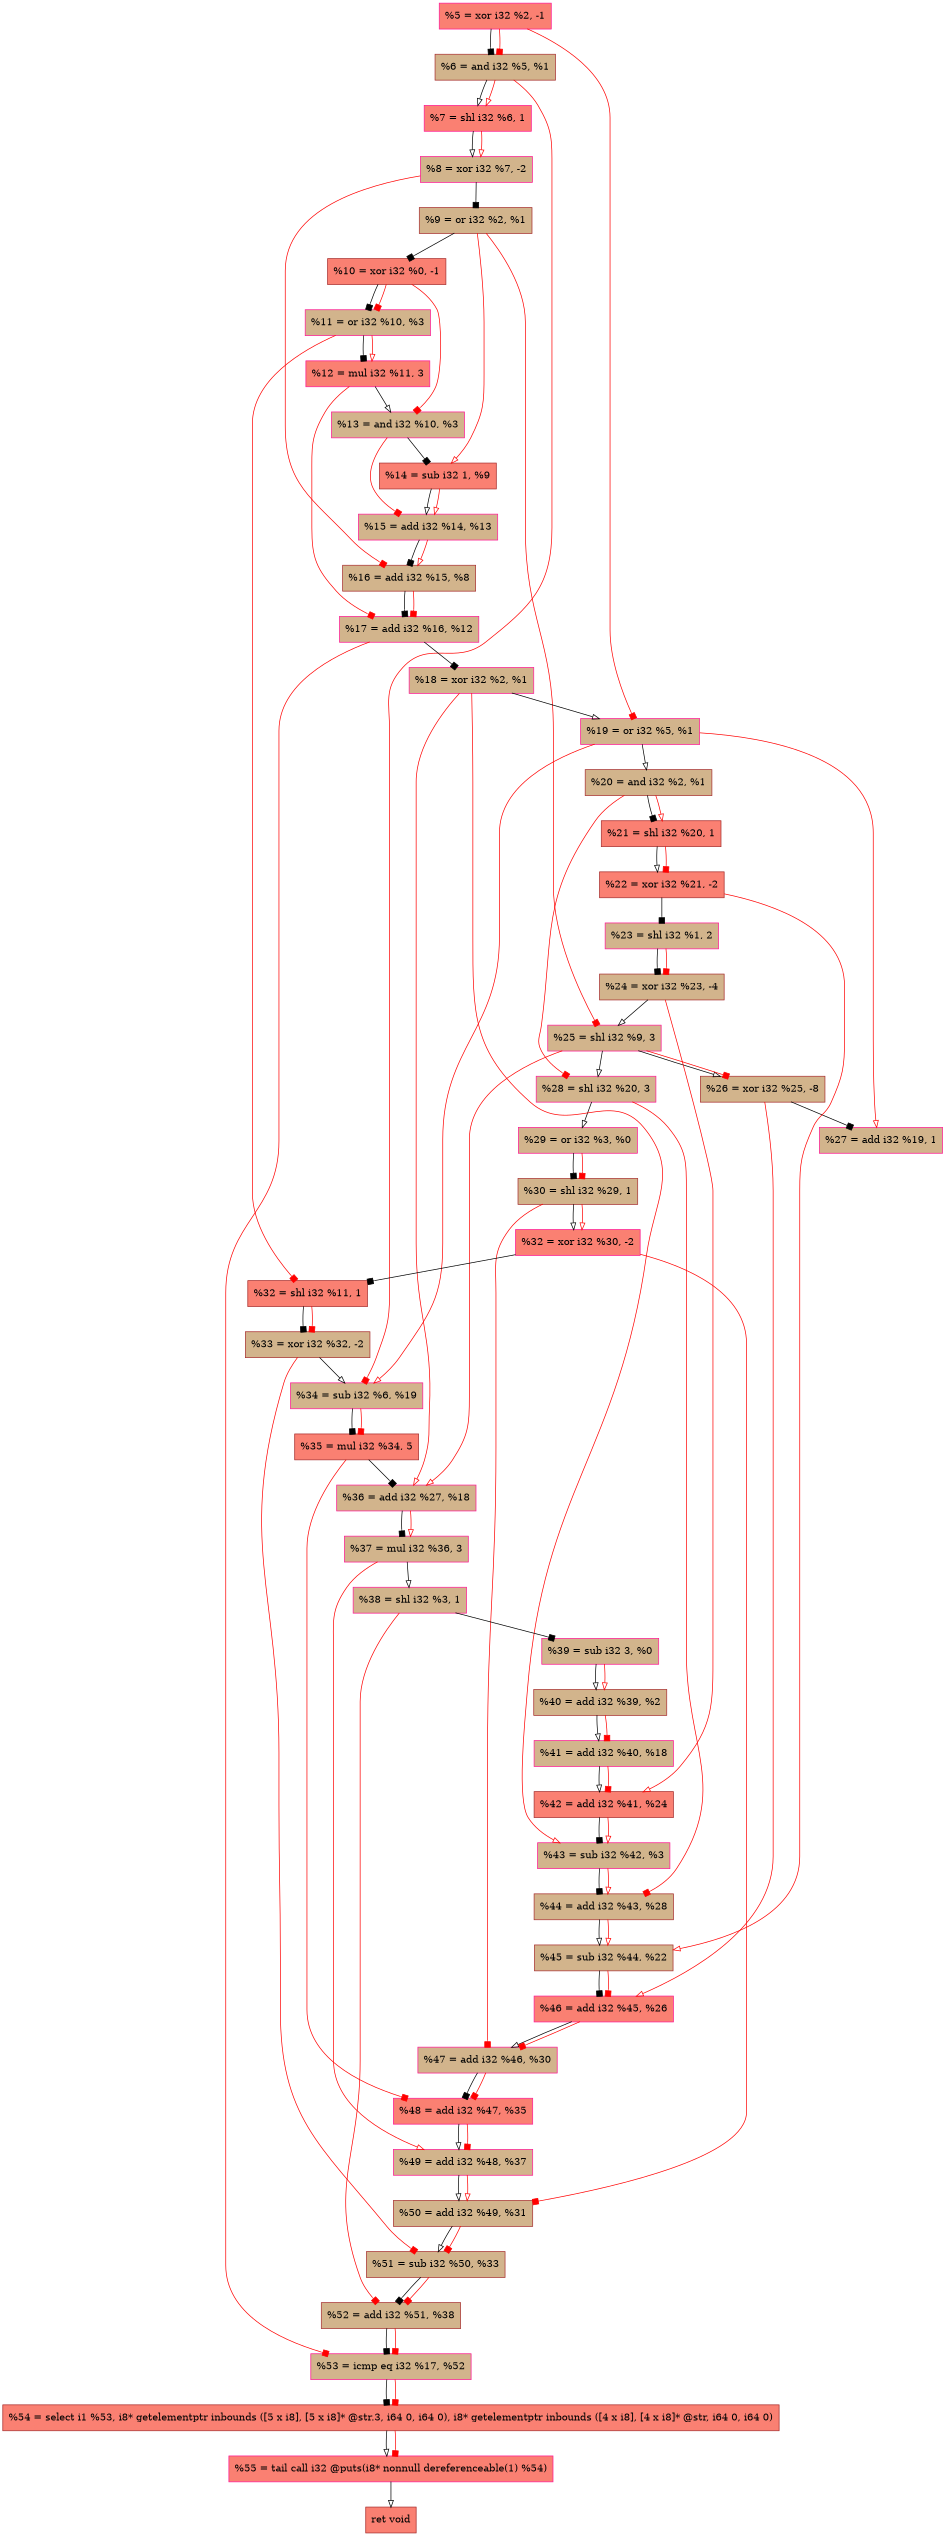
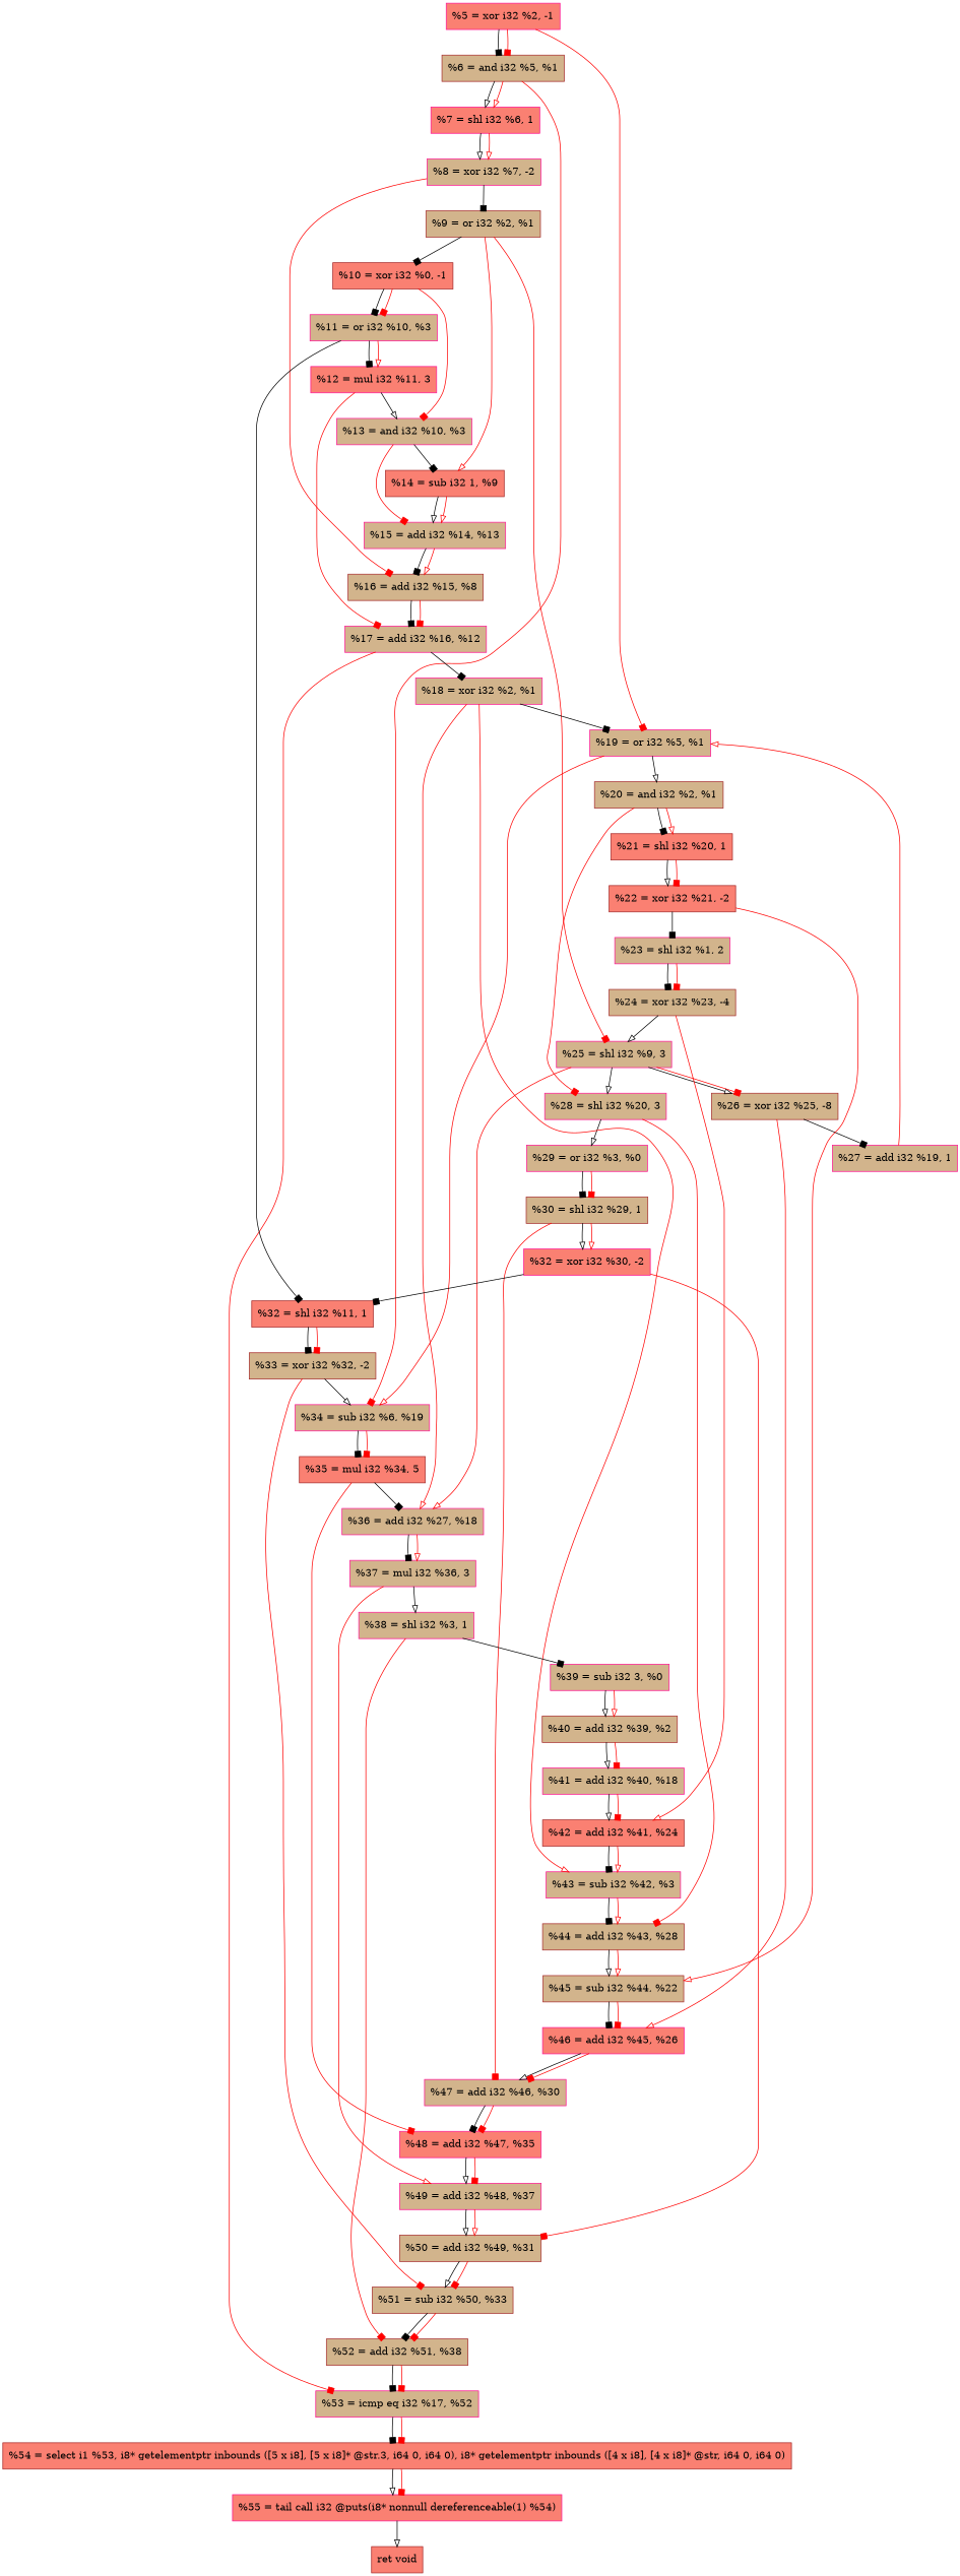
  digraph {
    node [color=deeppink fillcolor=tan shape=record style=filled]
    edge [arrowhead=box color=red]
    n1 [fillcolor=salmon label="  %5 = xor i32 %2, -1"]
    n2 [color=brown label="  %6 = and i32 %5, %1"]
    n3 [label="  %19 = or i32 %5, %1"]
    n4 [fillcolor=salmon label="  %7 = shl i32 %6, 1"]
    n5 [label="  %34 = sub i32 %6, %19"]
    n6 [color=brown label="  %20 = and i32 %2, %1"]
    n7 [label="  %27 = add i32 %19, 1"]
    n8 [label="  %8 = xor i32 %7, -2"]
    n9 [color=brown fillcolor=salmon label="  %35 = mul i32 %34, 5"]
    n10 [color=brown label="  %9 = or i32 %2, %1"]
    n11 [color=brown label="  %16 = add i32 %15, %8"]
    n12 [color=brown fillcolor=salmon label="  %10 = xor i32 %0, -1"]
    n13 [color=brown fillcolor=salmon label="  %14 = sub i32 1, %9"]
    n14 [label="  %25 = shl i32 %9, 3"]
    n15 [label="  %17 = add i32 %16, %12"]
    n16 [label="  %11 = or i32 %10, %3"]
    n17 [label="  %13 = and i32 %10, %3"]
    n18 [label="  %15 = add i32 %14, %13"]
    n19 [label="  %36 = add i32 %27, %18"]
    n20 [label="  %28 = shl i32 %20, 3"]
    n21 [color=brown label="  %26 = xor i32 %25, -8"]
    n22 [fillcolor=salmon label="  %12 = mul i32 %11, 3"]
    n23 [color=brown fillcolor=salmon label="  %32 = shl i32 %11, 1"]
    n24 [color=brown label="  %33 = xor i32 %32, -2"]
    n25 [label="  %18 = xor i32 %2, %1"]
    n26 [label="  %53 = icmp eq i32 %17, %52"]
    n27 [label="  %43 = sub i32 %42, %3"]
    n28 [color=brown fillcolor=salmon label="  %54 = select i1 %53, i8* getelementptr inbounds ([5 x i8], [5 x i8]* @str.3, i64 0, i64 0), i8* getelementptr inbounds ([4 x i8], [4 x i8]* @str, i64 0, i64 0)"]
    n29 [label="  %37 = mul i32 %36, 3"]
    n30 [label="  %41 = add i32 %40, %18"]
    n31 [color=brown fillcolor=salmon label="  %42 = add i32 %41, %24"]
    n32 [color=brown fillcolor=salmon label="  %21 = shl i32 %20, 1"]
    n33 [color=brown fillcolor=salmon label="  %22 = xor i32 %21, -2"]
    n34 [label="  %29 = or i32 %3, %0"]
    n35 [color=brown label="  %44 = add i32 %43, %28"]
    n36 [label="  %23 = shl i32 %1, 2"]
    n37 [color=brown label="  %45 = sub i32 %44, %22"]
    n38 [color=brown label="  %24 = xor i32 %23, -4"]
    n39 [fillcolor=salmon label="  %46 = add i32 %45, %26"]
    n40 [label="  %47 = add i32 %46, %30"]
    n41 [color=brown label="  %30 = shl i32 %29, 1"]
    n42 [fillcolor=salmon label="%32 = xor i32 %30, -2"]
    n43 [color=brown label="  %50 = add i32 %49, %31"]
    n44 [fillcolor=salmon label="  %48 = add i32 %47, %35"]
    n45 [color=brown label="  %51 = sub i32 %50, %33"]
    n46 [color=brown label="  %52 = add i32 %51, %38"]
    n47 [label="  %49 = add i32 %48, %37"]
    n48 [label="  %38 = shl i32 %3, 1"]
    n49 [label="  %39 = sub i32 3, %0"]
    n50 [color=brown label="  %40 = add i32 %39, %2"]
    n51 [fillcolor=salmon label="  %55 = tail call i32 @puts(i8* nonnull dereferenceable(1) %54)"]
    n52 [color=brown fillcolor=salmon label="  ret void"]
    n1 -> n2 [color=""]
    n1 -> n2
    n1 -> n3
    n2 -> n4 [arrowhead=onormal color=""]
    n2 -> n4 [arrowhead=onormal]
    n2 -> n5
    n3 -> n5 [arrowhead=onormal]
    n3 -> n6 [arrowhead=onormal color=""]
-   n3 -> n7 [arrowhead=onormal]
+   n7 -> n3 [arrowhead=onormal]
    n4 -> n8 [arrowhead=onormal color=""]
    n4 -> n8 [arrowhead=onormal]
    n5 -> n9 [color=""]
    n5 -> n9
    n6 -> n20
    n6 -> n32 [color=""]
    n6 -> n32 [arrowhead=onormal]
    n8 -> n10 [color=""]
    n8 -> n11
    n9 -> n19 [color=""]
    n9 -> n44
    n10 -> n12 [color=""]
    n10 -> n13 [arrowhead=onormal]
    n10 -> n14
    n11 -> n15 [color=""]
    n11 -> n15
    n12 -> n16 [color=""]
    n12 -> n16
    n12 -> n17
    n13 -> n18 [arrowhead=onormal color=""]
    n13 -> n18 [arrowhead=onormal]
    n14 -> n19 [arrowhead=onormal]
    n14 -> n20 [arrowhead=onormal color=""]
    n14 -> n21 [arrowhead=onormal color=""]
    n14 -> n21
    n15 -> n25 [color=""]
    n15 -> n26
    n16 -> n22 [color=""]
    n16 -> n22 [arrowhead=onormal]
-   n16 -> n23
+   n16 -> n23 [color=black]
    n17 -> n13 [color=""]
    n17 -> n18
    n18 -> n11 [color=""]
    n18 -> n11 [arrowhead=onormal]
    n19 -> n29 [color=""]
    n19 -> n29 [arrowhead=onormal]
    n20 -> n34 [arrowhead=onormal color=""]
    n20 -> n35
    n21 -> n7 [color=""]
    n21 -> n39 [arrowhead=onormal]
    n22 -> n15
    n22 -> n17 [arrowhead=onormal color=""]
    n23 -> n24 [color=""]
    n23 -> n24
    n24 -> n5 [arrowhead=onormal color=""]
    n24 -> n45
-   n25 -> n3 [arrowhead=onormal color=""]
+   n25 -> n3 [color=""]
    n25 -> n19 [arrowhead=onormal]
    n25 -> n27 [arrowhead=onormal]
    n26 -> n28 [color=""]
    n26 -> n28
    n27 -> n35 [color=""]
    n27 -> n35 [arrowhead=onormal]
    n28 -> n51 [arrowhead=onormal color=""]
    n28 -> n51
    n29 -> n47 [arrowhead=onormal]
    n29 -> n48 [arrowhead=onormal color=""]
    n30 -> n31 [arrowhead=onormal color=""]
    n30 -> n31
    n31 -> n27 [color=""]
    n31 -> n27 [arrowhead=onormal]
    n32 -> n33 [arrowhead=onormal color=""]
    n32 -> n33
    n33 -> n36 [color=""]
    n33 -> n37 [arrowhead=onormal]
    n34 -> n41 [color=""]
    n34 -> n41
    n35 -> n37 [arrowhead=onormal color=""]
    n35 -> n37 [arrowhead=onormal]
    n36 -> n38 [color=""]
    n36 -> n38
    n37 -> n39 [color=""]
    n37 -> n39
    n38 -> n14 [arrowhead=onormal color=""]
    n38 -> n31 [arrowhead=onormal]
    n39 -> n40 [arrowhead=onormal color=""]
    n39 -> n40
    n40 -> n44 [color=""]
    n40 -> n44
    n41 -> n40
    n41 -> n42 [arrowhead=onormal color=""]
    n41 -> n42 [arrowhead=onormal]
    n42 -> n23 [color=""]
    n42 -> n43
    n43 -> n45 [arrowhead=onormal color=""]
    n43 -> n45
    n44 -> n47 [arrowhead=onormal color=""]
    n44 -> n47
    n45 -> n46 [color=""]
    n45 -> n46
    n46 -> n26 [color=""]
    n46 -> n26
    n47 -> n43 [arrowhead=onormal color=""]
    n47 -> n43 [arrowhead=onormal]
    n48 -> n46
    n48 -> n49 [color=""]
    n49 -> n50 [arrowhead=onormal color=""]
    n49 -> n50 [arrowhead=onormal]
    n50 -> n30 [arrowhead=onormal color=""]
    n50 -> n30
    n51 -> n52 [arrowhead=onormal color=""]
  }
